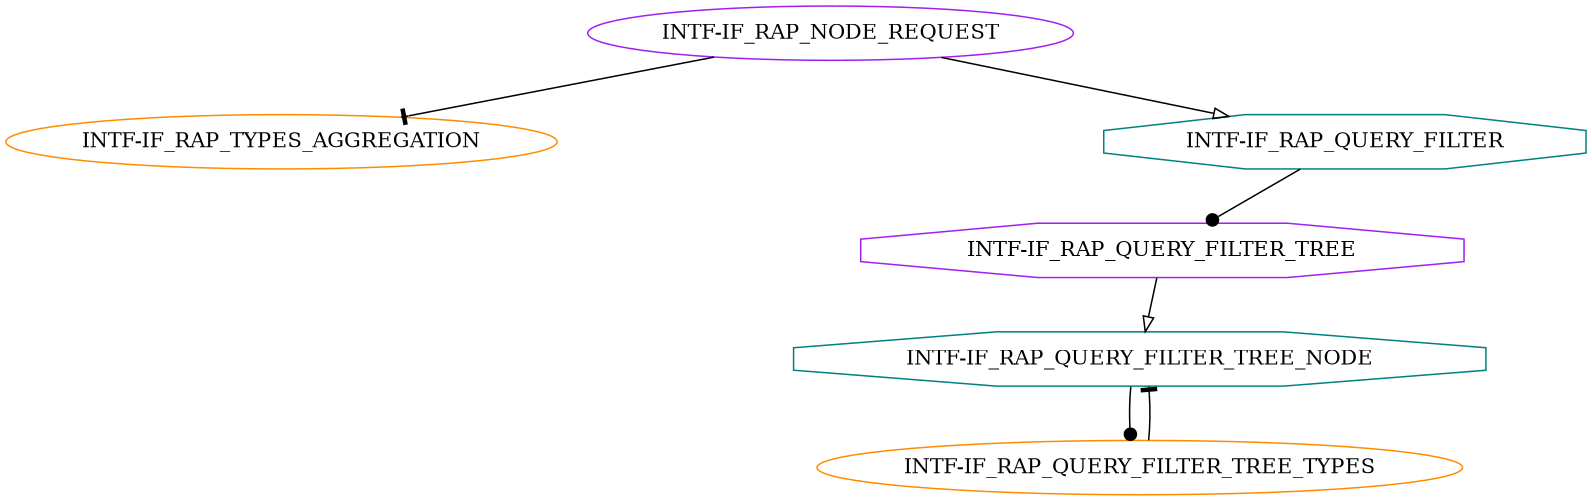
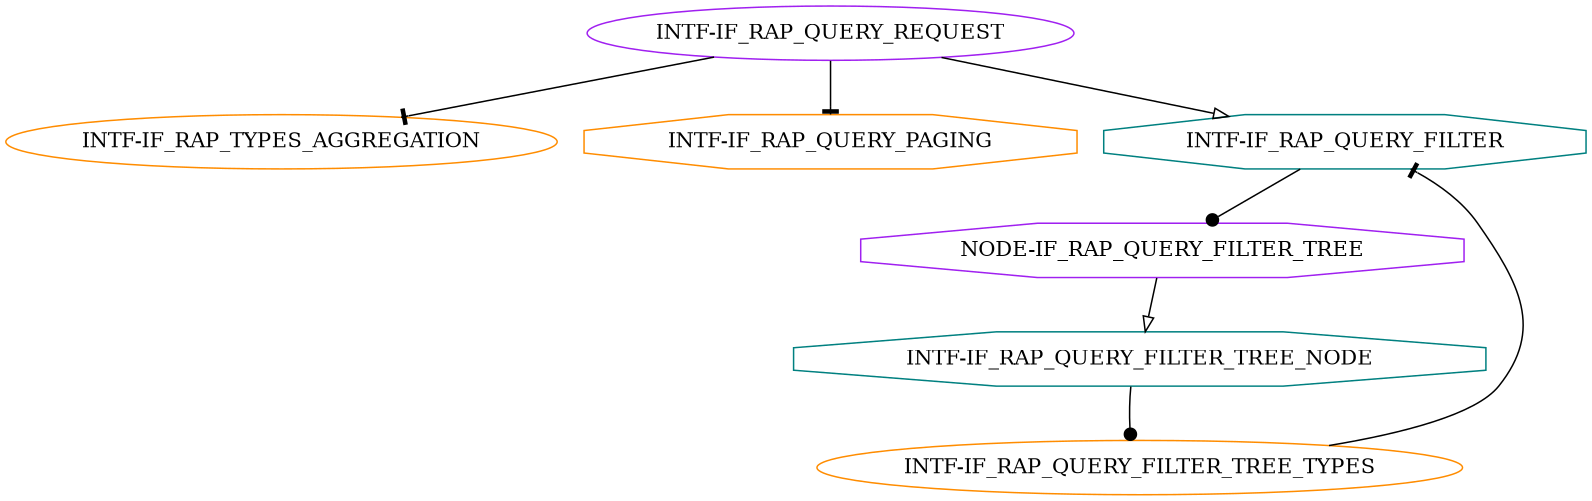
  digraph {
    node [color=darkorange shape=octagon]
    edge [arrowhead=tee]
-   "INTF-IF_RAP_QUERY_REQUEST" [color=purple shape=ellipse label="INTF-IF_RAP_NODE_REQUEST"]
+   "INTF-IF_RAP_QUERY_REQUEST" [color=purple shape=ellipse]
    n2 [label="INTF-IF_RAP_TYPES_AGGREGATION" shape=ellipse]
+   "INTF-IF_RAP_QUERY_PAGING"
    "INTF-IF_RAP_QUERY_FILTER" [color=teal]
-   "INTF-IF_RAP_QUERY_FILTER_TREE" [color=purple]
+   "INTF-IF_RAP_QUERY_FILTER_TREE" [color=purple label="NODE-IF_RAP_QUERY_FILTER_TREE"]
    "INTF-IF_RAP_QUERY_FILTER_TREE_NODE" [color=teal]
    "INTF-IF_RAP_QUERY_FILTER_TREE_TYPES" [shape=ellipse]
    "INTF-IF_RAP_QUERY_REQUEST" -> n2
+   "INTF-IF_RAP_QUERY_REQUEST" -> "INTF-IF_RAP_QUERY_PAGING"
    "INTF-IF_RAP_QUERY_REQUEST" -> "INTF-IF_RAP_QUERY_FILTER" [arrowhead=onormal]
    "INTF-IF_RAP_QUERY_FILTER" -> "INTF-IF_RAP_QUERY_FILTER_TREE" [arrowhead=dot]
    "INTF-IF_RAP_QUERY_FILTER_TREE" -> "INTF-IF_RAP_QUERY_FILTER_TREE_NODE" [arrowhead=onormal]
    "INTF-IF_RAP_QUERY_FILTER_TREE_NODE" -> "INTF-IF_RAP_QUERY_FILTER_TREE_TYPES" [arrowhead=dot]
-   "INTF-IF_RAP_QUERY_FILTER_TREE_TYPES" -> "INTF-IF_RAP_QUERY_FILTER_TREE_NODE"
+   "INTF-IF_RAP_QUERY_FILTER_TREE_TYPES" -> "INTF-IF_RAP_QUERY_FILTER"
  }
